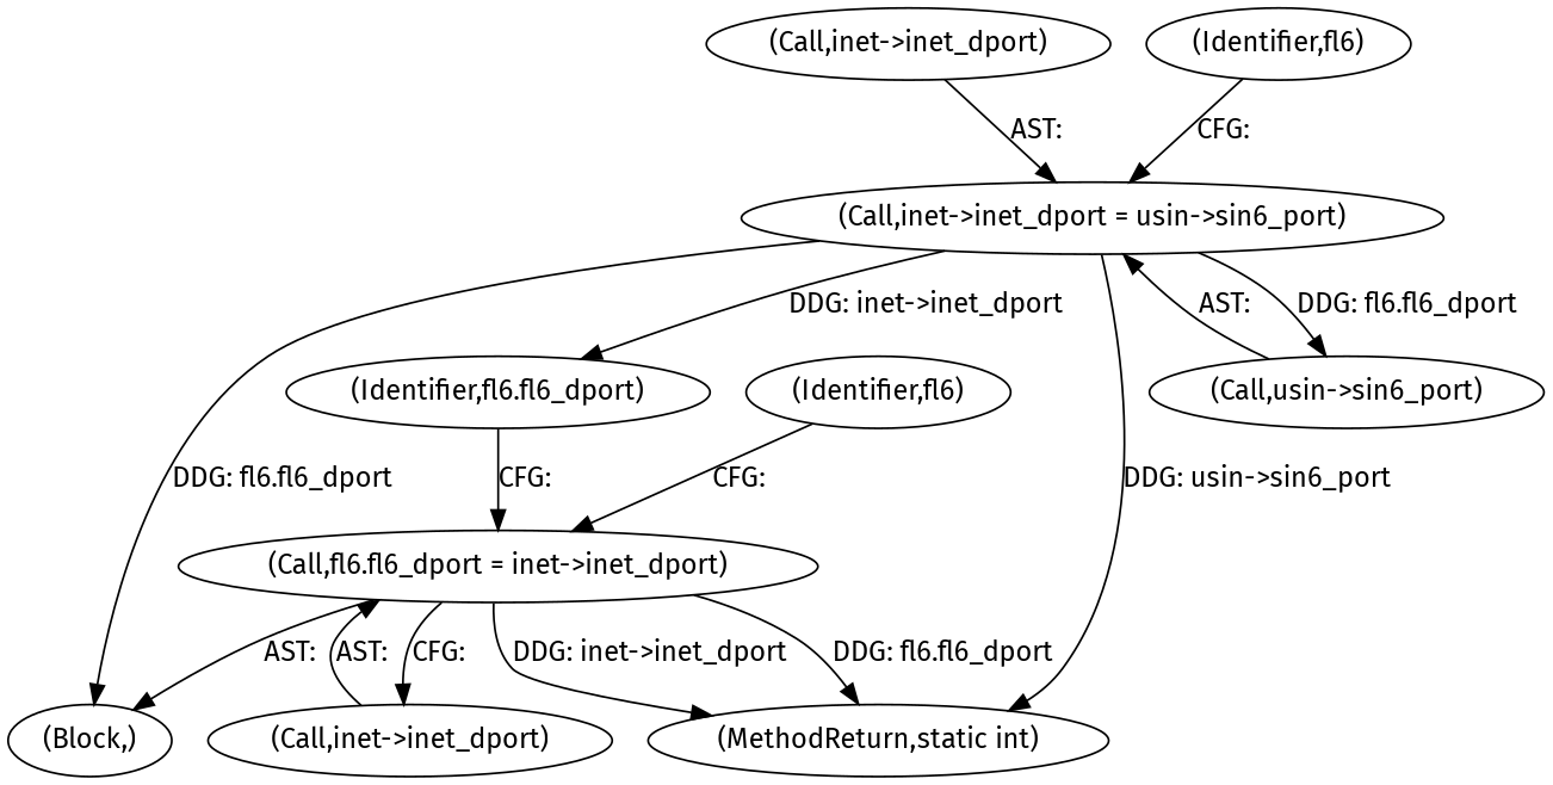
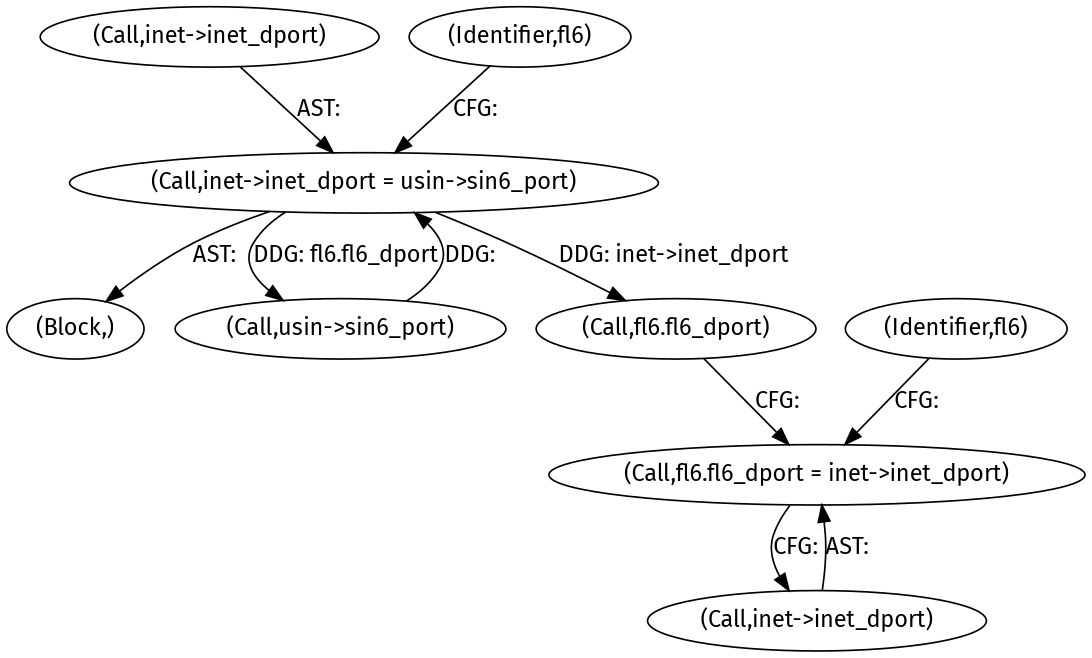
  digraph {
    fontname="Fira Sans"
    node [fontname="Fira Sans"]
    edge [fontname="Fira Sans"]
    n1 [label="(Call,fl6.fl6_dport = inet->inet_dport)"]
    n2 [label="(Call,inet->inet_dport)"]
    n3 [label="(Block,)"]
-   n4 [label="(MethodReturn,static int)"]
    n5 [label="(Call,inet->inet_dport = usin->sin6_port)"]
    n6 [label="(Call,usin->sin6_port)"]
-   n7 [label="(Identifier,fl6.fl6_dport)"]
+   n7 [label="(Call,fl6.fl6_dport)"]
    n8 [label="(Call,inet->inet_dport)"]
    n9 [label="(Identifier,fl6)"]
    n10 [label="(Identifier,fl6)"]
    n1 -> n2 [label="CFG: "]
-   n1 -> n3 [label="AST: "]
-   n1 -> n4 [label="DDG: fl6.fl6_dport"]
-   n1 -> n4 [label="DDG: inet->inet_dport"]
    n2 -> n1 [label="AST: "]
-   n5 -> n3 [label="DDG: fl6.fl6_dport"]
-   n5 -> n4 [label="DDG: usin->sin6_port"]
+   n5 -> n3 [label="AST: "]
    n5 -> n6 [label="DDG: fl6.fl6_dport"]
    n5 -> n7 [label="DDG: inet->inet_dport"]
-   n6 -> n5 [label="AST: "]
+   n6 -> n5 [label="DDG: "]
    n7 -> n1 [label="CFG: "]
    n8 -> n5 [label="AST: "]
    n9 -> n5 [label="CFG: "]
    n10 -> n1 [label="CFG: "]
  }
